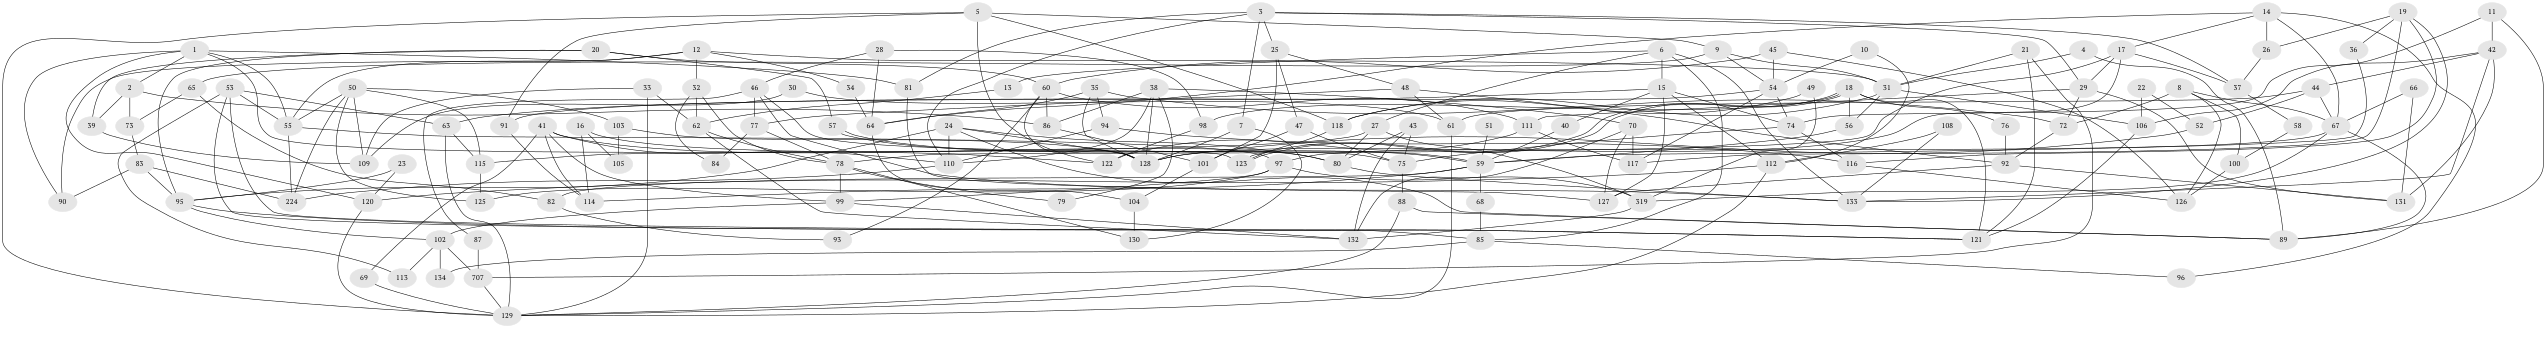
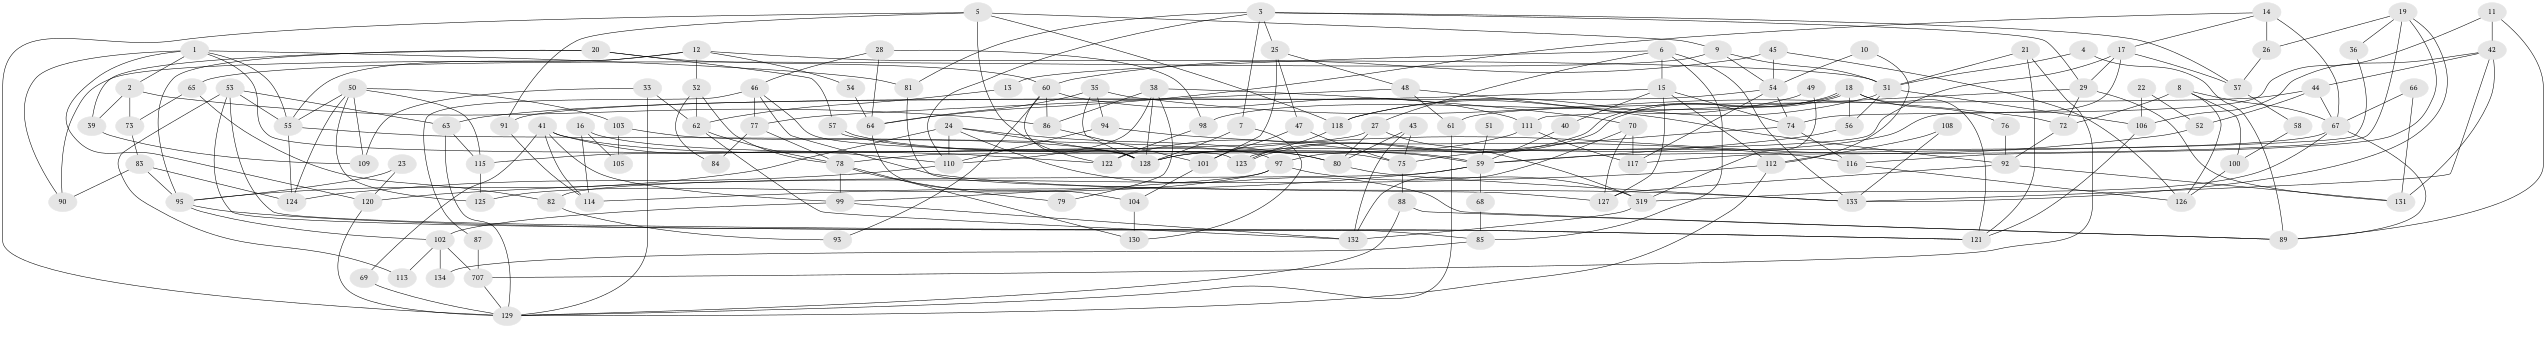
  graph {
    fontname="PT Serif"
    node [color=gray90 fontname="PT Serif" style=filled]
    edge [fontname="PT Serif"]
    1
    2
    55
    81
    90
    120
    123
    39
    73
    86
-   124 [label=224]
+   124
    97
    127
    129
    109
    83
    101
    3
    7
    25
    29
    37
    110
    128
    130
    47
    48
    72
    111
    131
    58
    4
    31
    89
    118
    56
    106
    5
    9
    91
    122
    54
    65
    57
    59
    114
    6
    13
    15
    27
    85
    133
    62
    112
    74
    40
    63
    80
    115
    n60 [label=319]
-   96
    134
    8
    67
    100
    126
    92
    117
    82
    10
    11
    42
    44
    116
    75
    12
    32
    34
    78
    84
    64
    132
    14
    17
    26
    104
    16
    105
    79
    99
    18
    76
    98
    121
    19
    36
    20
    60
    95
    93
    102
    21
    n103 [label=707]
    22
    52
    23
    24
    61
    77
    125
    28
    46
    87
-   30
    33
    35
    94
    68
    38
    70
    41
    69
    43
    88
    45
    49
    50
    103
    51
    53
    113
    66
    108
    1 -- 2
    1 -- 55
    1 -- 81
    1 -- 90
    1 -- 120
    1 -- 123
    2 -- 39
    2 -- 73
    2 -- 86
    55 -- 124
    55 -- 97
    81 -- 127
    120 -- 129
    39 -- 109
    73 -- 83
    86 -- 101
    97 -- n60
    97 -- 99
    97 -- 125
    83 -- 90
    83 -- 124
    83 -- 95
    101 -- 104
    3 -- 81
    3 -- 7
    3 -- 25
    3 -- 29
    3 -- 37
    3 -- 110
    7 -- 128
    7 -- 130
    25 -- 101
    25 -- 47
    25 -- 48
    29 -- 72
    29 -- 111
    29 -- 131
    37 -- 58
    110 -- 124
    47 -- 101
    47 -- 75
    48 -- 92
    48 -- 61
    48 -- 77
    72 -- 92
    111 -- 122
    111 -- 117
    58 -- 100
    4 -- 31
    4 -- 89
    31 -- 118
    31 -- 56
    31 -- 106
    118 -- 123
    56 -- 59
    106 -- 121
    5 -- 129
    5 -- 118
    5 -- 9
    5 -- 91
    5 -- 122
    9 -- 31
    9 -- 54
    9 -- 65
    91 -- 114
    54 -- 91
    54 -- 74
    54 -- 117
    65 -- 73
    65 -- 82
    57 -- 59
    57 -- 59
    59 -- 114
    59 -- 82
    59 -- 68
    6 -- 13
    6 -- 15
    6 -- 27
    6 -- 85
    6 -- 133
    13 -- 62
    15 -- 127
    15 -- 112
    15 -- 74
    15 -- 40
    15 -- 63
    27 -- 80
    27 -- 115
    27 -- n60
-   85 -- 96
    85 -- 134
    62 -- 78
    62 -- 132
    112 -- 120
    112 -- 129
    74 -- 116
    74 -- 75
    40 -- 59
    63 -- 129
    63 -- 115
    80 -- 133
    115 -- 125
    n60 -- 132
    8 -- 72
    8 -- 67
    8 -- 100
    8 -- 126
    67 -- 97
    67 -- 89
    67 -- n60
    100 -- 126
    92 -- 127
    92 -- 131
    82 -- 93
    10 -- 54
    10 -- 112
    11 -- 89
    11 -- 74
    11 -- 42
    42 -- 131
    42 -- 106
    42 -- 133
    42 -- 44
    44 -- 67
    44 -- 52
    44 -- 61
    116 -- 126
    75 -- 88
    12 -- 55
    12 -- 90
    12 -- 31
    12 -- 32
    12 -- 34
    32 -- 62
    32 -- 78
    32 -- 84
    34 -- 64
    78 -- 130
    78 -- 79
    78 -- 99
    64 -- 104
-   14 -- 96
    14 -- 67
    14 -- 64
    14 -- 17
    14 -- 26
    17 -- 29
    17 -- 37
    17 -- 128
    17 -- 78
    26 -- 37
    104 -- 130
    16 -- 122
    16 -- 114
    16 -- 105
    99 -- 132
    99 -- 102
    18 -- 123
    18 -- 123
    18 -- 56
    18 -- 76
    18 -- 98
    18 -- 121
    76 -- 92
    98 -- 122
    19 -- 133
    19 -- 117
    19 -- 116
    19 -- 26
    19 -- 36
    36 -- 59
    20 -- 39
    20 -- 57
    20 -- 60
    20 -- 95
    60 -- 86
    60 -- 128
    60 -- 111
    60 -- 93
    95 -- 121
    95 -- 102
    102 -- 134
    102 -- n103
    102 -- 113
    21 -- 31
    21 -- 121
    21 -- n103
    n103 -- 129
    22 -- 106
    22 -- 52
    52 -- 128
    23 -- 120
    23 -- 95
    24 -- 110
    24 -- 128
    24 -- 89
    24 -- 80
    24 -- 95
    61 -- 129
    77 -- 78
    77 -- 84
    28 -- 64
    28 -- 98
    28 -- 46
    46 -- 133
    46 -- 75
    46 -- 77
    46 -- 87
    87 -- n103
-   30 -- 109
-   30 -- 61
    33 -- 129
    33 -- 109
    33 -- 62
    35 -- 128
    35 -- 72
    35 -- 64
    35 -- 94
    94 -- 110
    94 -- 116
    68 -- 85
    38 -- 86
    38 -- 110
    38 -- 128
    38 -- 79
    38 -- 70
    70 -- 127
    70 -- 117
    70 -- 132
    41 -- 110
    41 -- 114
    41 -- 80
    41 -- 99
    41 -- 69
    69 -- 129
    43 -- 80
    43 -- 75
    43 -- 132
    88 -- 129
    88 -- 89
    45 -- 54
    45 -- 126
    45 -- 60
    49 -- 118
    49 -- n60
    50 -- 55
    50 -- 124
    50 -- 109
    50 -- 115
    50 -- 125
    50 -- 103
    103 -- 128
    103 -- 105
    51 -- 59
    53 -- 55
    53 -- 85
    53 -- 63
    53 -- 121
    53 -- 113
    66 -- 131
    66 -- 67
    108 -- 133
    108 -- 112
  }
